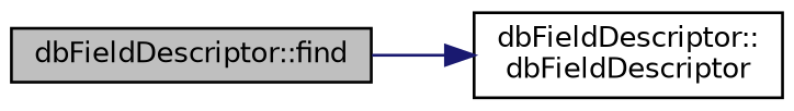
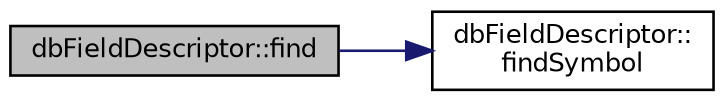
  digraph {
    rankdir=LR
    node [color=black fontname=Helvetica fontsize=10 shape=record style=filled]
    n1 [fillcolor=grey75 fontcolor=black height=0.2 label="dbFieldDescriptor::find" width=0.4]
-   n2 [fillcolor=white height=0.2 label="dbFieldDescriptor::\ldbFieldDescriptor" width=0.4]
+   n2 [fillcolor=white height=0.2 label="dbFieldDescriptor::\lfindSymbol" width=0.4]
    n1 -> n2 [color=midnightblue fontname=Helvetica fontsize=10 labelfontname=Helvetica labelfontsize=10 style=solid]
  }
